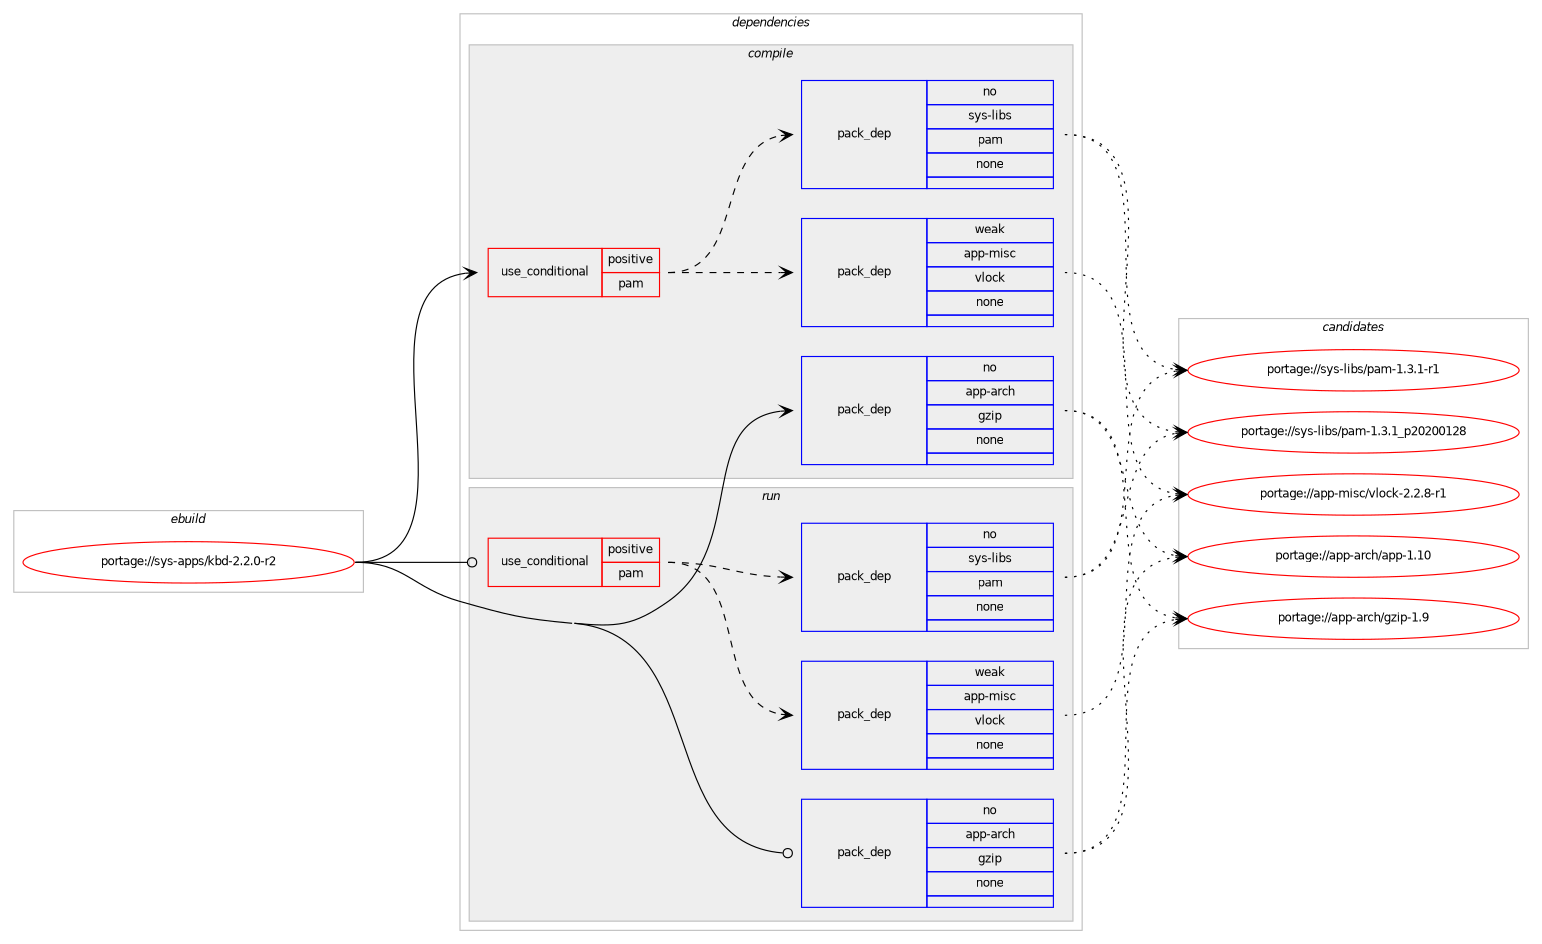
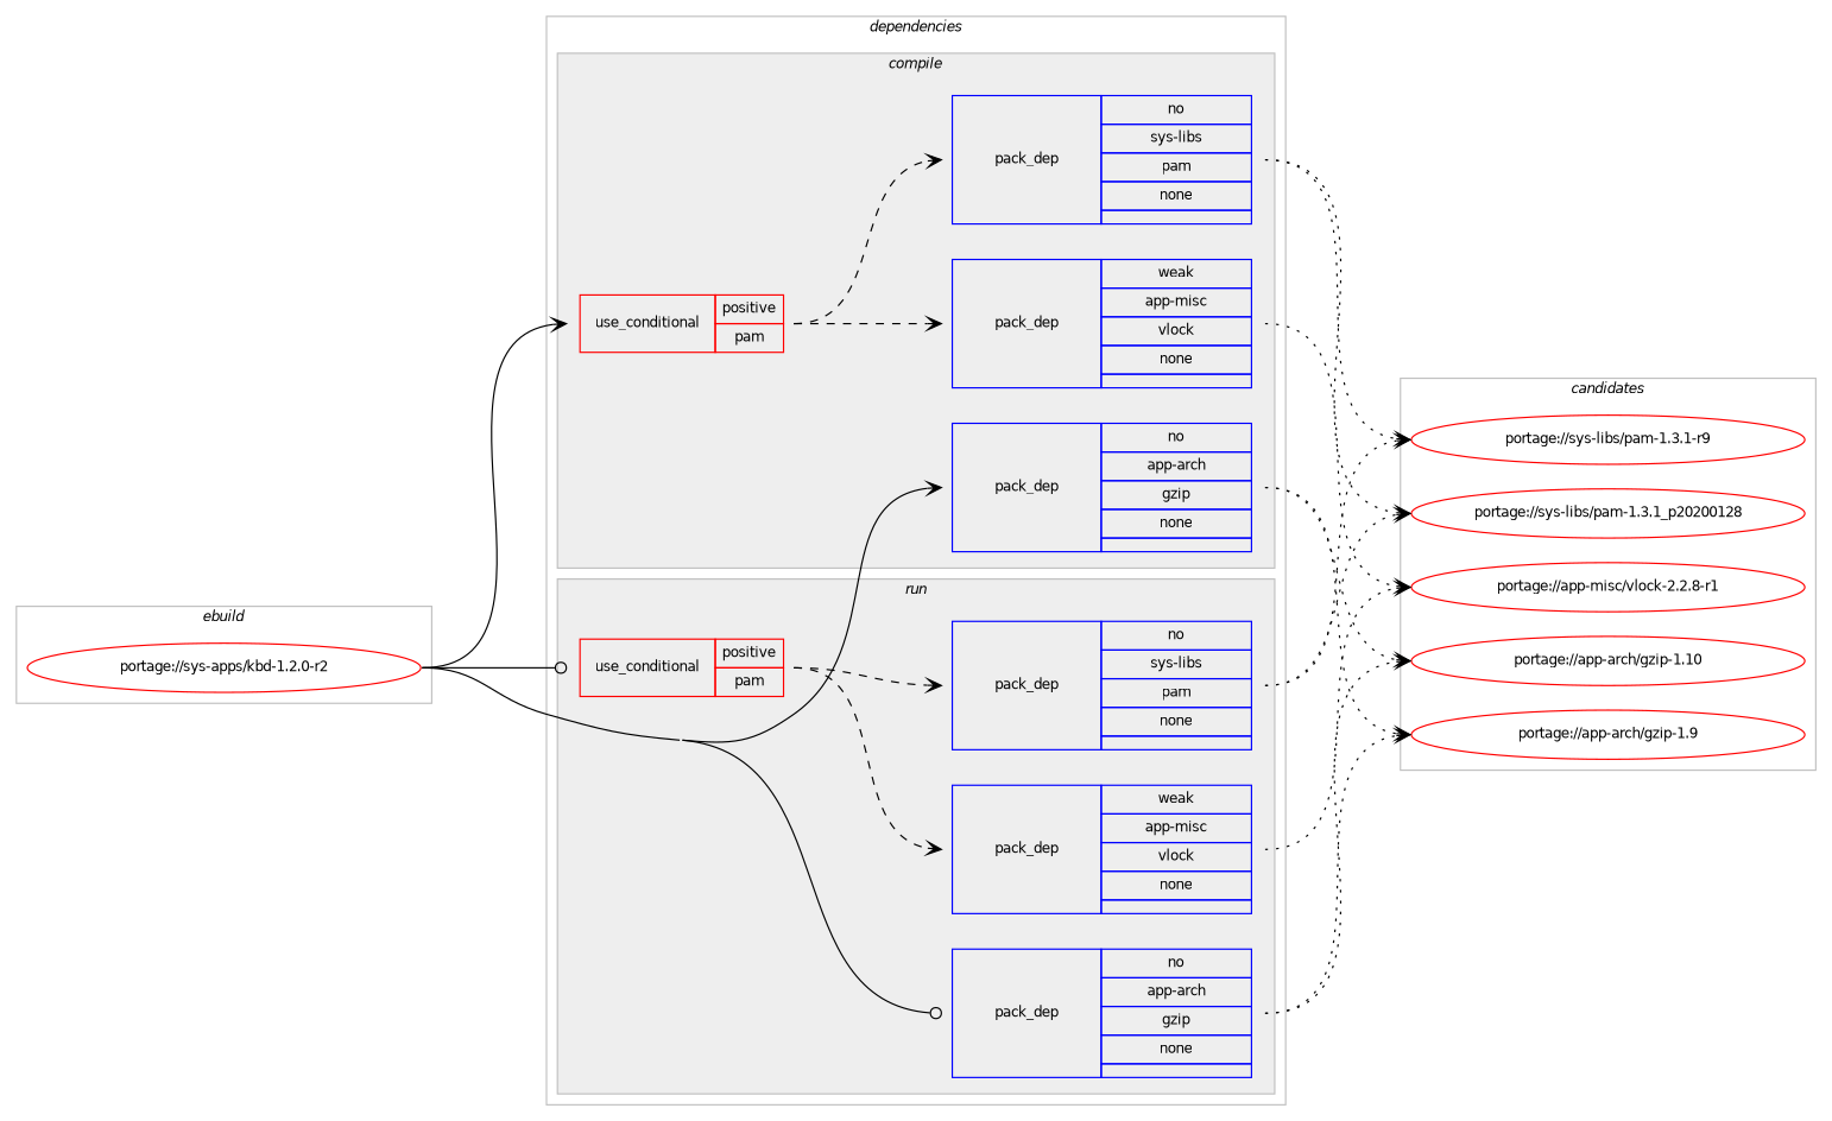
  digraph {
    compound=true
    concentrate=true
    fontname=Helvetica
    fontsize=10
    newrank=true
    rankdir=LR
    ranksep=1.5
    node [color=red fontname=Helvetica fontsize=10 shape=none]
    edge [arrowhead=vee headport=w style=dotted tailport=e weight=100]
-   n1 [label="portage://sys-apps/kbd-2.2.0-r2" width=4 shape=""]
+   n1 [label="portage://sys-apps/kbd-1.2.0-r2" width=4 shape=""]
    n2 [color=blue label=<<TABLE BORDER="0" CELLBORDER="1" CELLSPACING="0" CELLPADDING="4" WIDTH="220"><TR><TD ROWSPAN="6" CELLPADDING="30">pack_dep</TD></TR><TR><TD WIDTH="110">weak</TD></TR><TR><TD>app-misc</TD></TR><TR><TD>vlock</TD></TR><TR><TD>none</TD></TR><TR><TD></TD></TR></TABLE>>]
    n3 [color=blue label=<<TABLE BORDER="0" CELLBORDER="1" CELLSPACING="0" CELLPADDING="4" WIDTH="220"><TR><TD ROWSPAN="6" CELLPADDING="30">pack_dep</TD></TR><TR><TD WIDTH="110">no</TD></TR><TR><TD>sys-libs</TD></TR><TR><TD>pam</TD></TR><TR><TD>none</TD></TR><TR><TD></TD></TR></TABLE>>]
    n4 [label=<<TABLE BORDER="0" CELLBORDER="1" CELLSPACING="0" CELLPADDING="4"><TR><TD ROWSPAN="3" CELLPADDING="10">use_conditional</TD></TR><TR><TD>positive</TD></TR><TR><TD>pam</TD></TR></TABLE>>]
    n5 [color=blue label=<<TABLE BORDER="0" CELLBORDER="1" CELLSPACING="0" CELLPADDING="4" WIDTH="220"><TR><TD ROWSPAN="6" CELLPADDING="30">pack_dep</TD></TR><TR><TD WIDTH="110">no</TD></TR><TR><TD>app-arch</TD></TR><TR><TD>gzip</TD></TR><TR><TD>none</TD></TR><TR><TD></TD></TR></TABLE>>]
    n6 [color=blue label=<<TABLE BORDER="0" CELLBORDER="1" CELLSPACING="0" CELLPADDING="4" WIDTH="220"><TR><TD ROWSPAN="6" CELLPADDING="30">pack_dep</TD></TR><TR><TD WIDTH="110">weak</TD></TR><TR><TD>app-misc</TD></TR><TR><TD>vlock</TD></TR><TR><TD>none</TD></TR><TR><TD></TD></TR></TABLE>>]
    n7 [color=blue label=<<TABLE BORDER="0" CELLBORDER="1" CELLSPACING="0" CELLPADDING="4" WIDTH="220"><TR><TD ROWSPAN="6" CELLPADDING="30">pack_dep</TD></TR><TR><TD WIDTH="110">no</TD></TR><TR><TD>sys-libs</TD></TR><TR><TD>pam</TD></TR><TR><TD>none</TD></TR><TR><TD></TD></TR></TABLE>>]
    n8 [label=<<TABLE BORDER="0" CELLBORDER="1" CELLSPACING="0" CELLPADDING="4"><TR><TD ROWSPAN="3" CELLPADDING="10">use_conditional</TD></TR><TR><TD>positive</TD></TR><TR><TD>pam</TD></TR></TABLE>>]
    n9 [color=blue label=<<TABLE BORDER="0" CELLBORDER="1" CELLSPACING="0" CELLPADDING="4" WIDTH="220"><TR><TD ROWSPAN="6" CELLPADDING="30">pack_dep</TD></TR><TR><TD WIDTH="110">no</TD></TR><TR><TD>app-arch</TD></TR><TR><TD>gzip</TD></TR><TR><TD>none</TD></TR><TR><TD></TD></TR></TABLE>>]
    n10 [label="portage://app-misc/vlock-2.2.8-r1" width=4 shape=""]
    n11 [label="portage://sys-libs/pam-1.3.1_p20200128" width=4 shape=""]
-   n12 [label="portage://sys-libs/pam-1.3.1-r1" width=4 shape=""]
+   n12 [label="portage://sys-libs/pam-1.3.1-r9" width=4 shape=""]
    n13 [label="portage://app-arch/gzip-1.9" width=4 shape=""]
-   n14 [label="portage://app-arch/app-1.10" width=4 shape=""]
+   n14 [label="portage://app-arch/gzip-1.10" width=4 shape=""]
    subgraph cluster_1 {
      color=gray
      label=<<i>ebuild</i>>
      rank=same
      n1
    }
    subgraph cluster_2 {
      color=gray
      label=<<i>dependencies</i>>
      subgraph cluster_3 {
        color=gray
        fillcolor="#eeeeee"
        label=<<i>compile</i>>
        style=filled
        subgraph sub_4 {
          color=gray
          fillcolor="#eeeeee"
          label=<<i>compile</i>>
          style=filled
          n4
          subgraph sub_5 {
            color=gray
            fillcolor="#eeeeee"
            label=<<i>compile</i>>
            style=filled
            n2
          }
          subgraph sub_6 {
            color=gray
            fillcolor="#eeeeee"
            label=<<i>compile</i>>
            style=filled
            n3
          }
        }
        subgraph sub_7 {
          color=gray
          fillcolor="#eeeeee"
          label=<<i>compile</i>>
          style=filled
          n5
        }
      }
      subgraph cluster_8 {
        color=gray
        fillcolor="#eeeeee"
        label=<<i>compile and run</i>>
        style=filled
      }
      subgraph cluster_9 {
        color=gray
        fillcolor="#eeeeee"
        label=<<i>run</i>>
        style=filled
        subgraph sub_10 {
          color=gray
          fillcolor="#eeeeee"
          label=<<i>run</i>>
          style=filled
          n8
          subgraph sub_11 {
            color=gray
            fillcolor="#eeeeee"
            label=<<i>run</i>>
            style=filled
            n6
          }
          subgraph sub_12 {
            color=gray
            fillcolor="#eeeeee"
            label=<<i>run</i>>
            style=filled
            n7
          }
        }
        subgraph sub_13 {
          color=gray
          fillcolor="#eeeeee"
          label=<<i>run</i>>
          style=filled
          n9
        }
      }
    }
    subgraph cluster_14 {
      color=gray
      label=<<i>candidates</i>>
      rank=same
      subgraph sub_15 {
        color=black
        label=<<i>candidates</i>>
        nodesep=1
        rank=same
        n10
      }
      subgraph sub_16 {
        color=black
        label=<<i>candidates</i>>
        nodesep=1
        rank=same
        n11
        n12
      }
      subgraph sub_17 {
        color=black
        label=<<i>candidates</i>>
        nodesep=1
        rank=same
        n13
        n14
      }
      subgraph sub_18 {
        color=black
        label=<<i>candidates</i>>
        nodesep=1
        rank=same
        n10
      }
      subgraph sub_19 {
        color=black
        label=<<i>candidates</i>>
        nodesep=1
        rank=same
        n11
        n12
      }
      subgraph sub_20 {
        color=black
        label=<<i>candidates</i>>
        nodesep=1
        rank=same
        n13
        n14
      }
    }
    n1 -> n4 [style=solid weight=20]
    n1 -> n5 [style=solid weight=20]
    n1 -> n8 [arrowhead=odot style=solid weight=20]
    n1 -> n9 [arrowhead=odot style=solid weight=20]
    n2 -> n10
    n3 -> n11
    n3 -> n12
    n4 -> n2 [style=dashed weight=20]
    n4 -> n3 [style=dashed weight=20]
    n5 -> n13
    n5 -> n14
    n6 -> n10
    n7 -> n11
    n7 -> n12
    n8 -> n6 [style=dashed weight=20]
    n8 -> n7 [style=dashed weight=20]
    n9 -> n13
    n9 -> n14
  }
